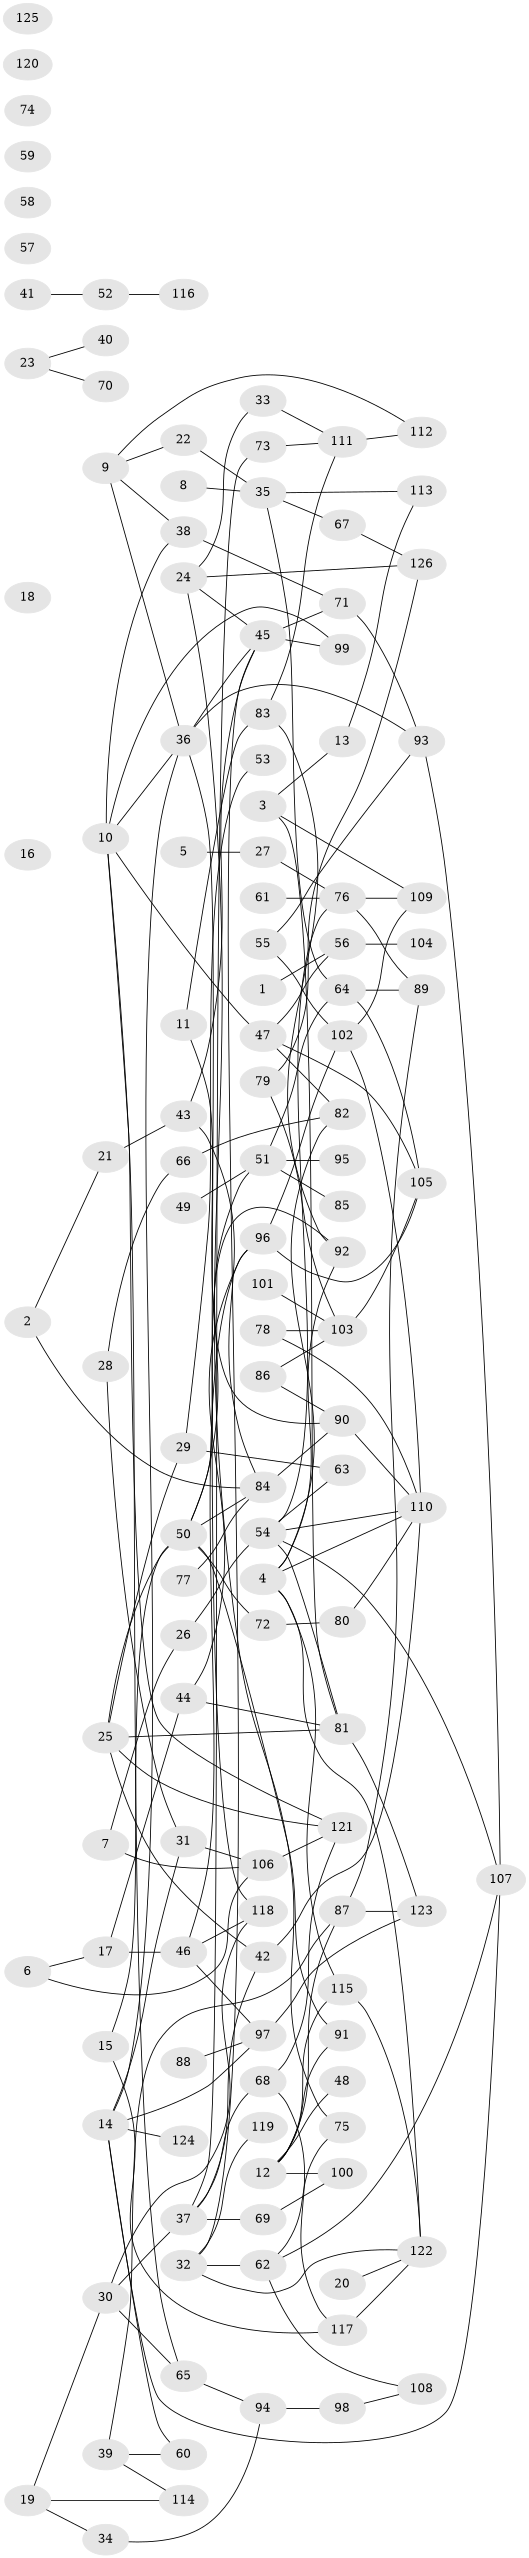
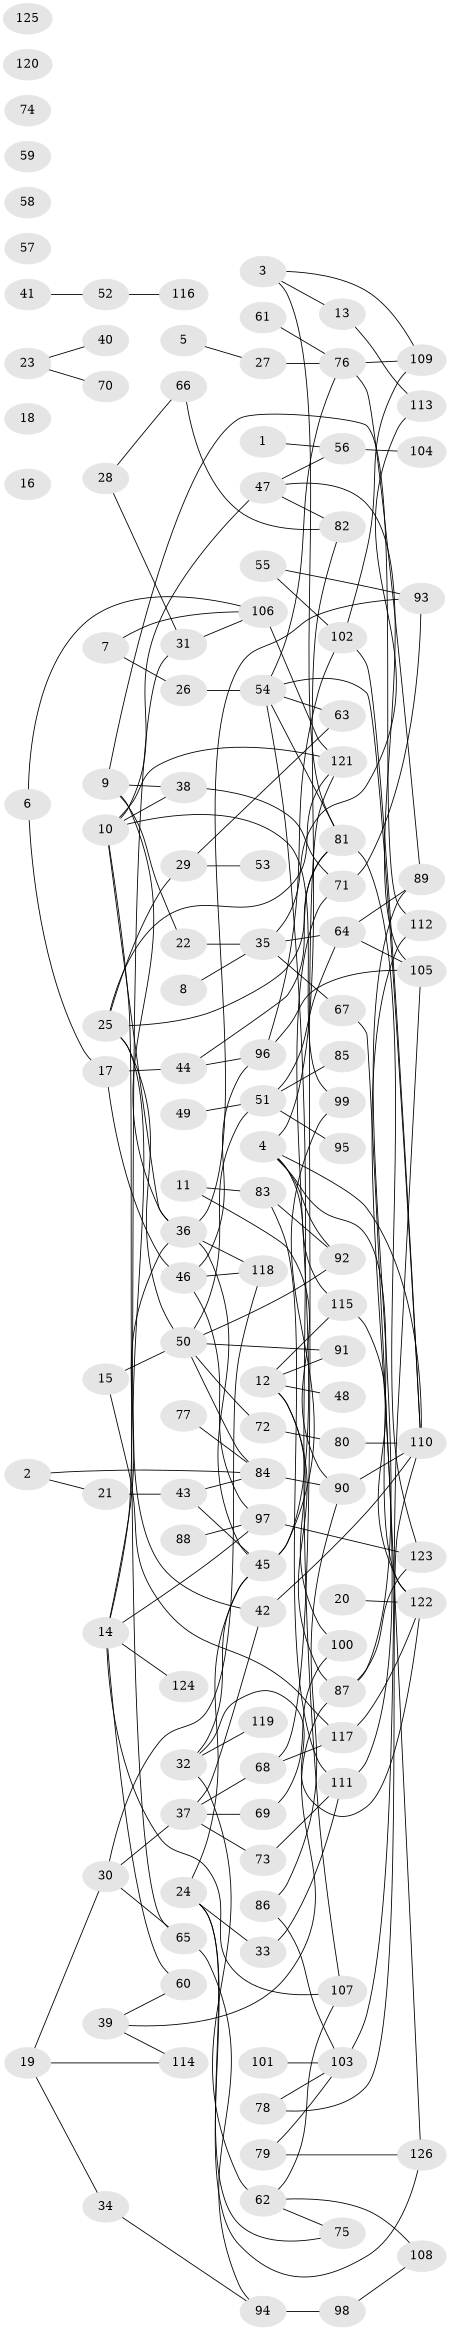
  graph {
    rankdir=LR
    node [color=gray90 style=filled]
    1
    56
    104
    2
    21
    84
    43
    90
    3
    13
    81
    109
    113
    123
    4
    82
    92
    110
    115
    122
    5
    27
    76
    6
    17
    106
    44
    46
    121
    7
    26
    54
    8
    35
    64
    67
    9
    22
    36
    38
    112
    45
    118
    93
    71
    10
    47
    65
    99
    105
    94
    11
    83
    111
    12
    48
    87
    91
    100
    89
    14
    31
    60
    107
    124
    97
    15
    50
    117
    51
    72
    16
    96
    18
    19
    30
    34
    114
    37
    20
    23
    40
    70
    24
    33
    75
    126
    25
    29
    42
    53
    63
    28
    66
    68
    69
    73
    32
    62
    119
    108
    98
    39
    41
    52
    116
    102
    49
    85
    95
    80
    55
    57
    58
    59
    61
    74
    77
    78
    103
    79
    86
    88
    101
    120
    125
    1 -- 56
    56 -- 104
    2 -- 21
    2 -- 84
    21 -- 43
    84 -- 90
    43 -- 84
    43 -- 45
    90 -- 110
    3 -- 13
    3 -- 81
    3 -- 109
    13 -- 113
    81 -- 123
    4 -- 82
    4 -- 92
    4 -- 110
    4 -- 115
    4 -- 122
    115 -- 122
    5 -- 27
    27 -- 76
    76 -- 109
    76 -- 89
    6 -- 17
    6 -- 106
    17 -- 44
    17 -- 46
    106 -- 121
    44 -- 81
    44 -- 96
    46 -- 118
    46 -- 97
    46 -- 96
    7 -- 106
    7 -- 26
    26 -- 54
    54 -- 81
    54 -- 110
    54 -- 76
    54 -- 107
    54 -- 63
    8 -- 35
    35 -- 113
    35 -- 64
    35 -- 67
    64 -- 105
    64 -- 89
    67 -- 126
    9 -- 22
    9 -- 36
    9 -- 38
    9 -- 112
    22 -- 35
    36 -- 45
    36 -- 118
    36 -- 93
    38 -- 71
    45 -- 71
    45 -- 99
-   93 -- 107
    71 -- 93
    10 -- 121
    10 -- 36
    10 -- 38
    10 -- 47
    10 -- 65
    10 -- 99
    47 -- 56
    47 -- 82
    47 -- 105
    65 -- 94
    94 -- 98
    11 -- 90
    11 -- 83
    83 -- 92
    83 -- 111
    111 -- 112
    12 -- 115
    12 -- 48
    12 -- 87
    12 -- 91
    12 -- 100
    87 -- 123
    87 -- 89
    14 -- 36
    14 -- 31
    14 -- 60
    14 -- 107
    14 -- 124
    14 -- 97
    31 -- 106
    97 -- 123
    15 -- 50
    15 -- 117
    50 -- 84
    50 -- 92
    50 -- 91
    50 -- 51
    50 -- 72
    117 -- 122
    51 -- 64
    51 -- 85
    51 -- 95
    72 -- 80
    96 -- 105
    96 -- 102
    19 -- 30
    19 -- 34
    19 -- 114
    30 -- 118
    30 -- 65
    30 -- 37
    34 -- 94
    37 -- 42
    37 -- 68
    37 -- 69
    37 -- 73
    20 -- 122
    23 -- 40
    23 -- 70
    24 -- 45
    24 -- 33
    24 -- 75
    24 -- 126
    33 -- 111
    25 -- 81
    25 -- 121
    25 -- 50
    25 -- 29
    25 -- 42
    29 -- 53
    29 -- 63
    42 -- 110
    28 -- 31
    28 -- 66
    66 -- 82
    68 -- 121
    68 -- 117
    69 -- 100
    73 -- 111
    32 -- 122
    32 -- 45
    32 -- 62
    32 -- 119
    62 -- 107
    62 -- 75
    62 -- 108
    98 -- 108
    39 -- 87
    39 -- 60
    39 -- 114
    41 -- 52
    52 -- 116
    102 -- 109
    102 -- 110
    49 -- 51
    80 -- 110
    55 -- 93
    55 -- 102
    61 -- 76
    77 -- 84
    78 -- 110
    78 -- 103
    103 -- 105
    79 -- 126
    79 -- 103
    86 -- 90
    86 -- 103
    88 -- 97
    101 -- 103
  }
